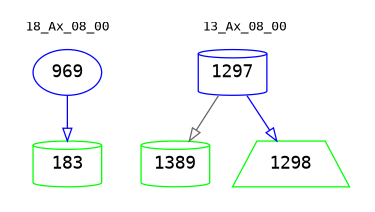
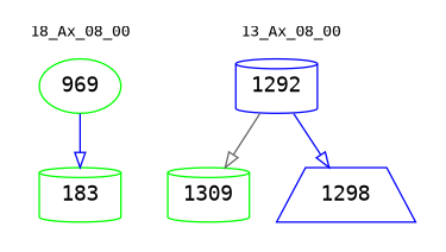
  digraph {
    fontname="DejaVu Sans Mono"
    node [color=green fontname="DejaVu Sans Mono" shape=cylinder]
    edge [arrowhead=onormal color=blue fontname="DejaVu Sans Mono"]
-   n1 [color=blue label=969 shape=ellipse]
+   n1 [label=969 shape=ellipse]
    n2 [label=183]
-   n3 [color=blue label=1297]
-   n4 [label=1389]
-   n5 [label=1298 shape=trapezium]
+   n3 [color=blue label=1292]
+   n4 [label=1309]
+   n5 [color=blue label=1298 shape=trapezium]
    subgraph cluster_1 {
      color=white
      fontsize=10
      label="18_Ax_08_00"
      n1
      n2
    }
    subgraph cluster_2 {
      color=white
      fontsize=10
      label="13_Ax_08_00"
      n3
      n4
      n5
    }
    n1 -> n2
    n3 -> n4 [color=gray40]
    n3 -> n5
  }
